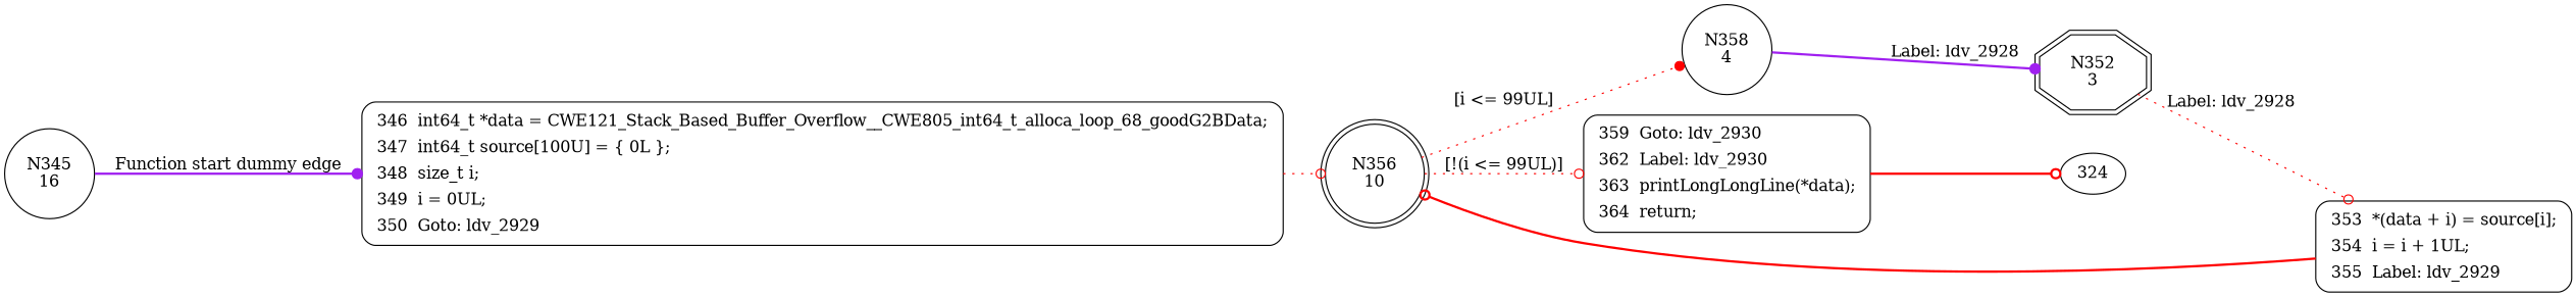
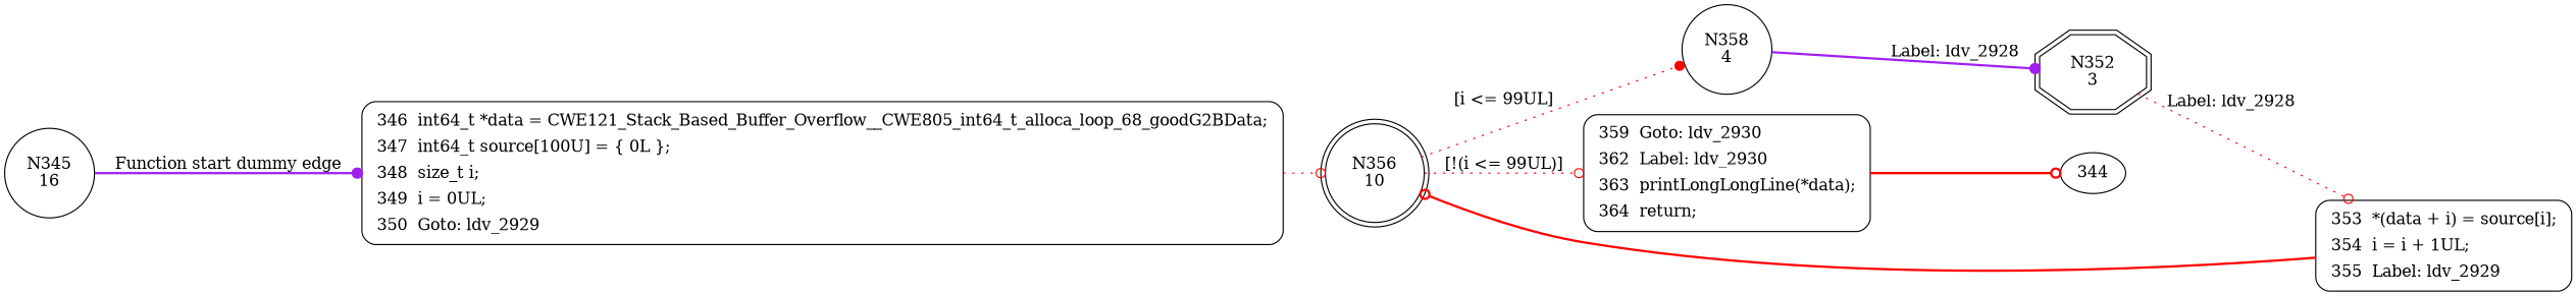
  digraph {
    fontname="DejaVu Serif"
    rankdir=LR
    node [fontname="DejaVu Serif" shape=Mrecord]
    edge [arrowhead=odot color=red fontname="DejaVu Serif" style=bold]
    n1 [label="N345\n16" shape=circle]
    n2 [fillcolor=white label=<<table border="0" cellborder="0" cellpadding="3" bgcolor="white"><tr><td align="right">346</td><td align="left">int64_t *data = CWE121_Stack_Based_Buffer_Overflow__CWE805_int64_t_alloca_loop_68_goodG2BData;</td></tr><tr><td align="right">347</td><td align="left">int64_t source[100U] = &#123; 0L &#125;;</td></tr><tr><td align="right">348</td><td align="left">size_t i;</td></tr><tr><td align="right">349</td><td align="left">i = 0UL;</td></tr><tr><td align="right">350</td><td align="left">Goto: ldv_2929</td></tr></table>> penwidth=1 style="filled,bold"]
    n3 [label="N356\n10" shape=doublecircle]
    n4 [label="N358\n4" shape=circle]
    n5 [fillcolor=white label=<<table border="0" cellborder="0" cellpadding="3" bgcolor="white"><tr><td align="right">359</td><td align="left">Goto: ldv_2930</td></tr><tr><td align="right">362</td><td align="left">Label: ldv_2930</td></tr><tr><td align="right">363</td><td align="left">printLongLongLine(*data);</td></tr><tr><td align="right">364</td><td align="left">return;</td></tr></table>> penwidth=1 style="filled,bold"]
    n6 [label="N352\n3" shape=doubleoctagon]
-   344 [label=324 shape=""]
+   344 [shape=""]
    n8 [fillcolor=white label=<<table border="0" cellborder="0" cellpadding="3" bgcolor="white"><tr><td align="right">353</td><td align="left">*(data + i) = source[i];</td></tr><tr><td align="right">354</td><td align="left">i = i + 1UL;</td></tr><tr><td align="right">355</td><td align="left">Label: ldv_2929</td></tr></table>> penwidth=1 style="filled,bold"]
    n1 -> n2 [arrowhead=dot color=purple label="Function start dummy edge"]
    n2 -> n3 [style=dotted]
    n3 -> n4 [arrowhead=dot label="[i <= 99UL]" style=dotted]
    n3 -> n5 [label="[!(i <= 99UL)]" style=dotted]
    n4 -> n6 [arrowhead=dot color=purple label="Label: ldv_2928"]
    n5 -> 344
    n6 -> n8 [label="Label: ldv_2928" style=dotted]
    n8 -> n3
  }
